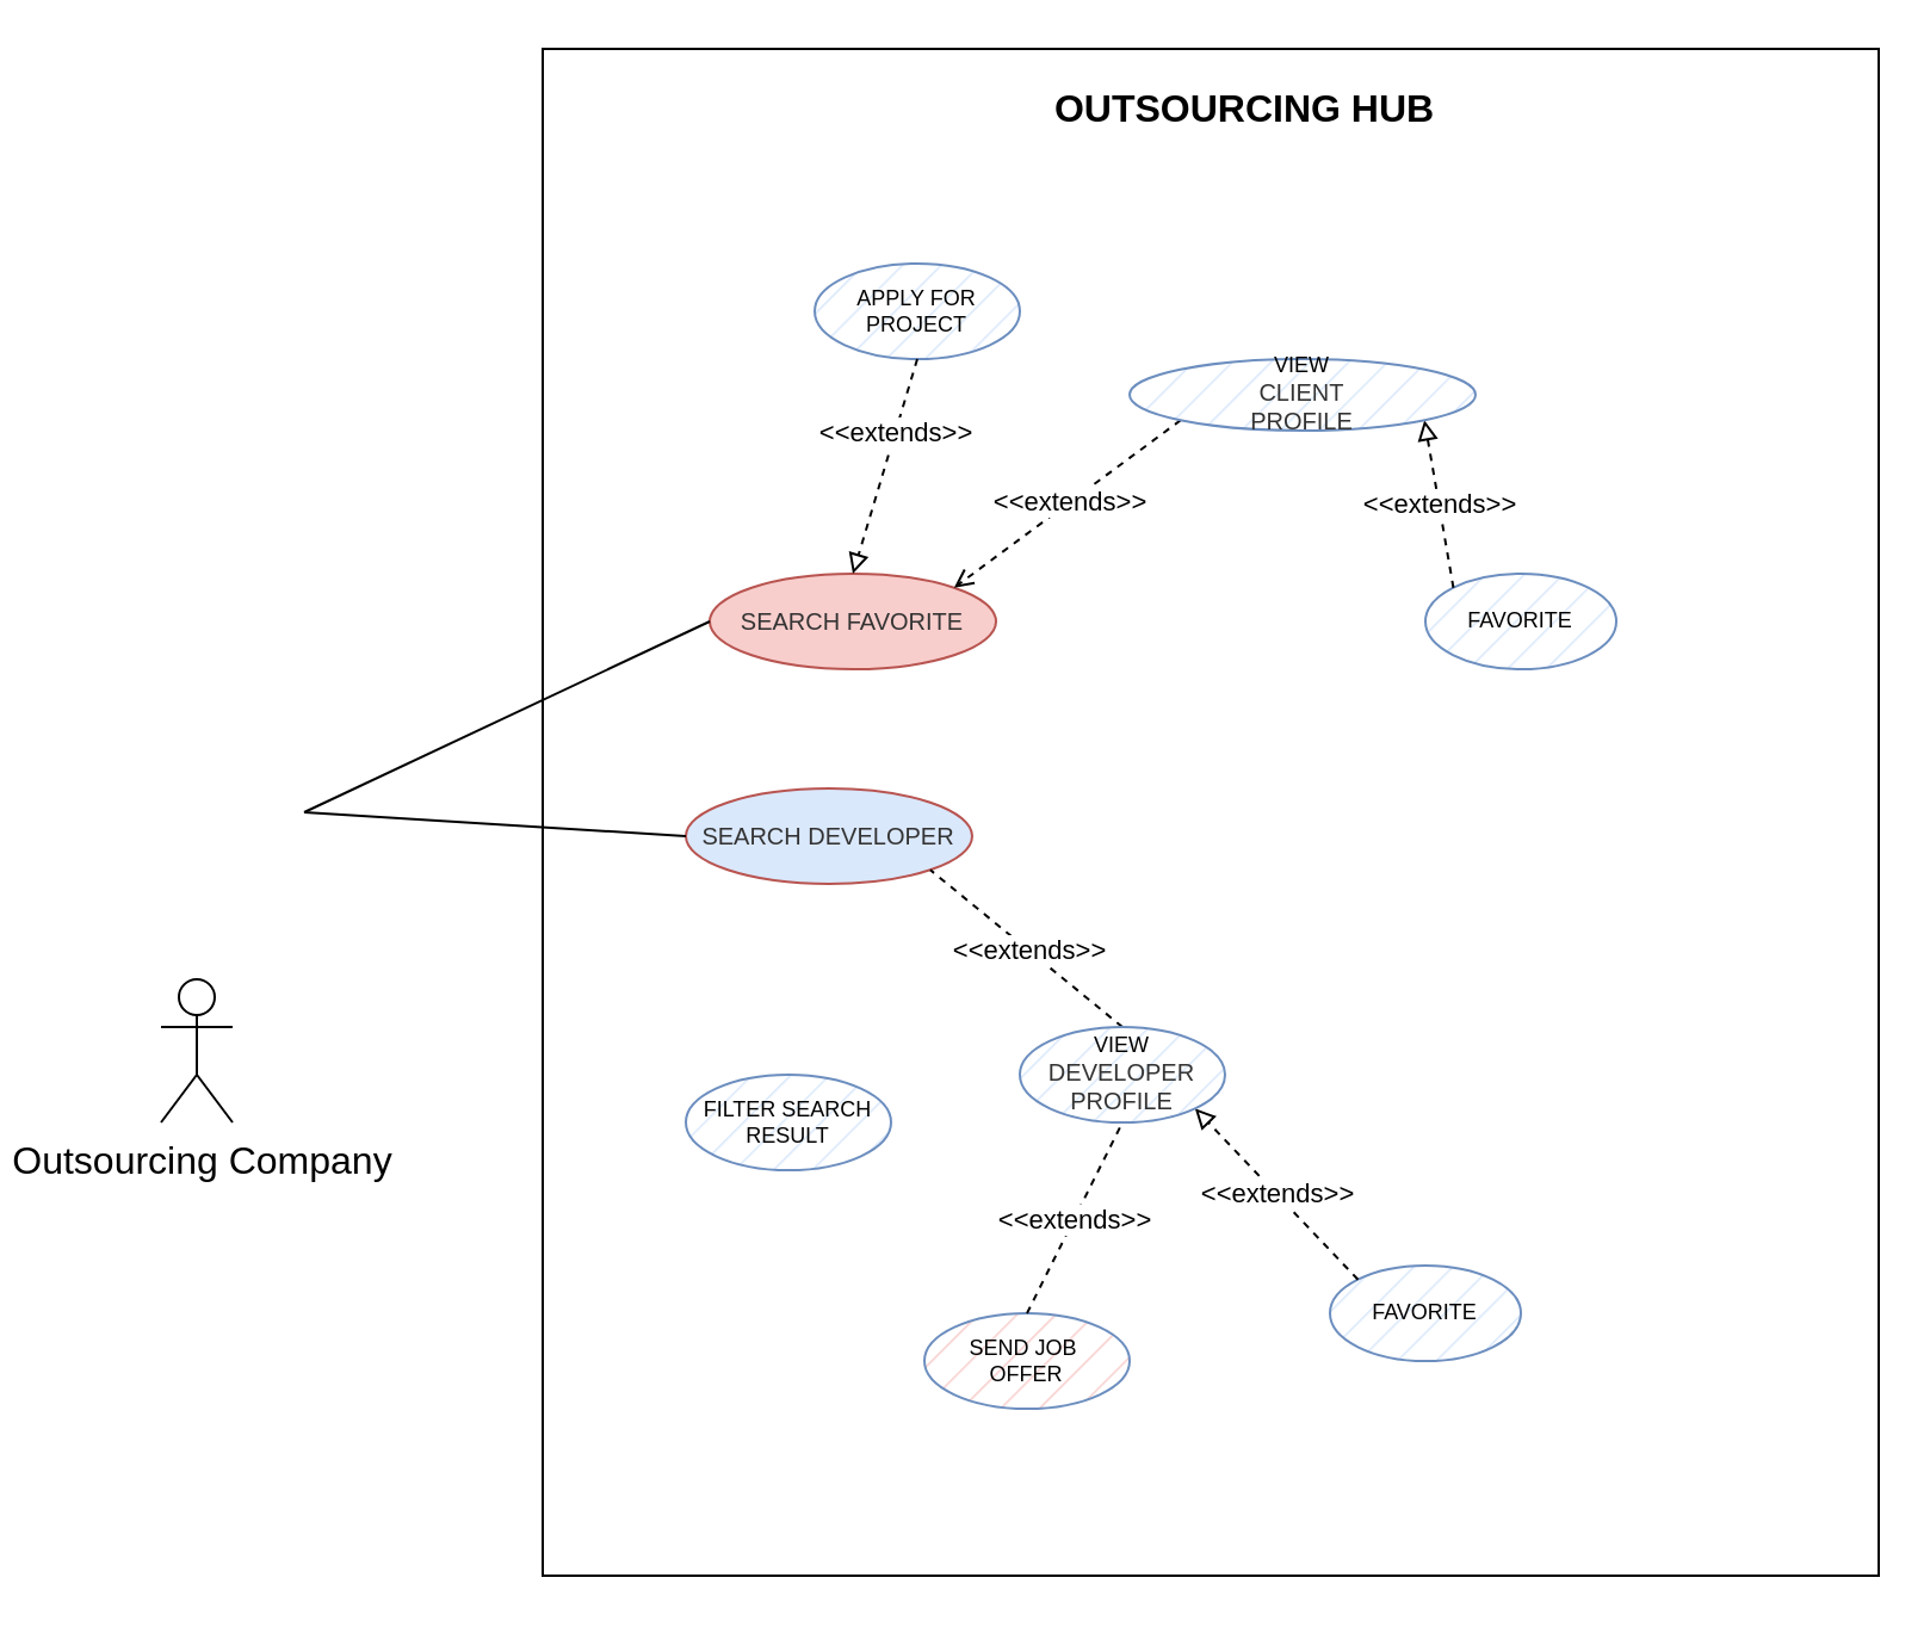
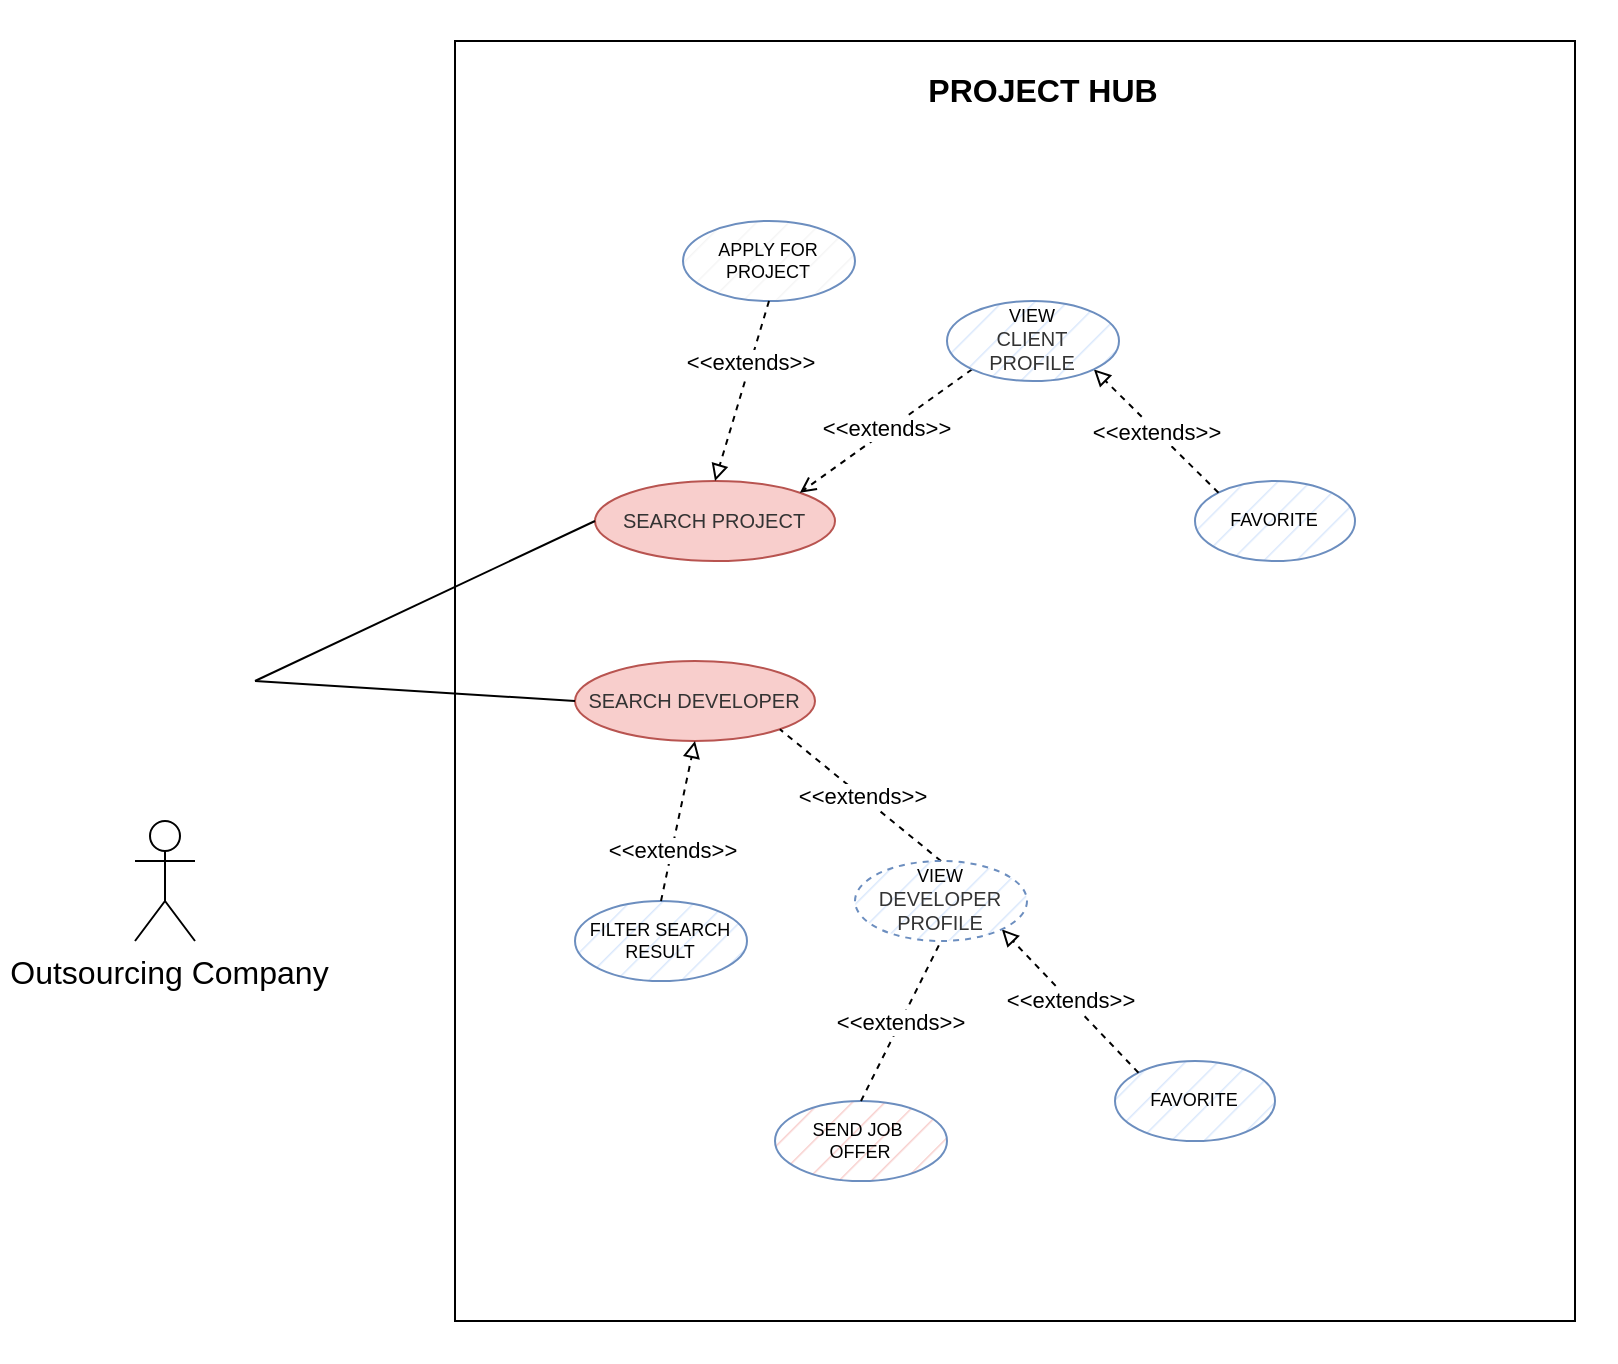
  <mxCell id="0" />
  <mxCell id="1" parent="0" />
  <mxCell id="2" value="" style="rounded=0;whiteSpace=wrap;html=1;" parent="1" vertex="1"><mxGeometry x="180" y="20" width="560" height="640" as="geometry" /></mxCell>
- <mxCell id="3" value="&lt;b&gt;&lt;font style=&quot;font-size: 16px;&quot;&gt;OUTSOURCING HUB&lt;/font&gt;&lt;/b&gt;" style="text;html=1;align=center;verticalAlign=middle;resizable=0;points=[];autosize=1;strokeColor=none;fillColor=none;" parent="1" vertex="1"><mxGeometry x="384" y="30" width="180" height="30" as="geometry" /></mxCell>
+ <mxCell id="3" value="&lt;b&gt;&lt;font style=&quot;font-size: 16px;&quot;&gt;PROJECT HUB&lt;/font&gt;&lt;/b&gt;" style="text;html=1;align=center;verticalAlign=middle;resizable=0;points=[];autosize=1;strokeColor=none;fillColor=none;" parent="1" vertex="1"><mxGeometry x="384" y="30" width="180" height="30" as="geometry" /></mxCell>
  <mxCell id="4" value="&amp;nbsp;Outsourcing Company" style="shape=umlActor;verticalLabelPosition=bottom;verticalAlign=top;html=1;outlineConnect=0;fontSize=16;" parent="1" vertex="1"><mxGeometry x="20" y="410" width="30" height="60" as="geometry" /></mxCell>
- <mxCell id="5" value="&lt;span style=&quot;caret-color: rgb(0, 0, 0); font-family: Helvetica; font-size: x-small; font-style: normal; font-variant-caps: normal; font-weight: 400; letter-spacing: normal; text-align: center; text-indent: 0px; text-transform: none; word-spacing: 0px; -webkit-text-stroke-width: 0px; text-decoration: none; float: none; display: inline !important;&quot;&gt;&lt;font color=&quot;#333333&quot;&gt;SEARCH DEVELOPER&lt;/font&gt;&lt;/span&gt;" style="ellipse;whiteSpace=wrap;html=1;fillColor=#dae8fc;strokeColor=#b85450;" parent="1" vertex="1"><mxGeometry x="240" y="330" width="120" height="40" as="geometry" /></mxCell>
+ <mxCell id="5" value="&lt;span style=&quot;caret-color: rgb(0, 0, 0); font-family: Helvetica; font-size: x-small; font-style: normal; font-variant-caps: normal; font-weight: 400; letter-spacing: normal; text-align: center; text-indent: 0px; text-transform: none; word-spacing: 0px; -webkit-text-stroke-width: 0px; text-decoration: none; float: none; display: inline !important;&quot;&gt;&lt;font color=&quot;#333333&quot;&gt;SEARCH DEVELOPER&lt;/font&gt;&lt;/span&gt;" style="ellipse;whiteSpace=wrap;html=1;fillColor=#f8cecc;strokeColor=#b85450;" parent="1" vertex="1"><mxGeometry x="240" y="330" width="120" height="40" as="geometry" /></mxCell>
  <mxCell id="6" value="&lt;font style=&quot;font-size: 9px;&quot;&gt;SEND JOB&amp;nbsp;&lt;br&gt;OFFER&lt;br style=&quot;font-size: 9px;&quot;&gt;&lt;/font&gt;" style="ellipse;whiteSpace=wrap;html=1;fillColor=#f8cecc;strokeColor=#6c8ebf;fontSize=9;strokeWidth=1;fillStyle=hatch;" parent="1" vertex="1"><mxGeometry x="340" y="550" width="86" height="40" as="geometry" /></mxCell>
  <mxCell id="7" value="&lt;font style=&quot;font-size: 9px;&quot;&gt;FILTER SEARCH RESULT&lt;br style=&quot;font-size: 9px;&quot;&gt;&lt;/font&gt;" style="ellipse;whiteSpace=wrap;html=1;fillColor=#dae8fc;strokeColor=#6c8ebf;fontSize=9;strokeWidth=1;fillStyle=hatch;" parent="1" vertex="1"><mxGeometry x="240" y="450" width="86" height="40" as="geometry" /></mxCell>
+ <mxCell id="8" value="&amp;lt;&amp;lt;extends&amp;gt;&amp;gt;" style="endArrow=block;endFill=0;html=1;rounded=0;dashed=1;exitX=0.5;exitY=0;exitDx=0;exitDy=0;entryX=0.5;entryY=1;entryDx=0;entryDy=0;" parent="1" source="7" target="5" edge="1"><mxGeometry x="-0.333" width="160" relative="1" as="geometry"><mxPoint x="214.18" y="194.142" as="sourcePoint" /><mxPoint x="309.25" y="340" as="targetPoint" /><Array as="points" /><mxPoint y="1" as="offset" /></mxGeometry></mxCell>
  <mxCell id="9" value="&amp;lt;&amp;lt;extends&amp;gt;&amp;gt;" style="endArrow=none;endFill=0;html=1;rounded=0;dashed=1;exitX=0.5;exitY=0;exitDx=0;exitDy=0;entryX=0.5;entryY=1;entryDx=0;entryDy=0;" parent="1" source="6" target="14" edge="1"><mxGeometry x="-0.014" width="160" relative="1" as="geometry"><mxPoint x="575.66" y="269.28" as="sourcePoint" /><mxPoint x="495.75" y="380" as="targetPoint" /><Array as="points" /><mxPoint as="offset" /></mxGeometry></mxCell>
  <mxCell id="10" value="&lt;font style=&quot;font-size: 9px;&quot;&gt;FAVORITE&lt;br style=&quot;font-size: 9px;&quot;&gt;&lt;/font&gt;" style="ellipse;whiteSpace=wrap;html=1;fillColor=#dae8fc;strokeColor=#6c8ebf;fontSize=9;strokeWidth=1;fillStyle=hatch;" parent="1" vertex="1"><mxGeometry x="510" y="530" width="80" height="40" as="geometry" /></mxCell>
  <mxCell id="11" value="&amp;lt;&amp;lt;extends&amp;gt;&amp;gt;" style="endArrow=block;endFill=0;html=1;rounded=0;dashed=1;exitX=0;exitY=0;exitDx=0;exitDy=0;entryX=1;entryY=1;entryDx=0;entryDy=0;" parent="1" source="10" target="14" edge="1"><mxGeometry x="-0.014" width="160" relative="1" as="geometry"><mxPoint x="591.5" y="300" as="sourcePoint" /><mxPoint x="391.5" y="320" as="targetPoint" /><mxPoint as="offset" /></mxGeometry></mxCell>
  <mxCell id="12" style="rounded=0;orthogonalLoop=1;jettySize=auto;html=1;exitX=0;exitY=0.5;exitDx=0;exitDy=0;endArrow=none;endFill=0;" parent="1" source="5" edge="1"><mxGeometry relative="1" as="geometry"><mxPoint x="80" y="340" as="targetPoint" /><mxPoint x="467.574" y="635.858" as="sourcePoint" /></mxGeometry></mxCell>
  <mxCell id="13" value="&amp;lt;&amp;lt;extends&amp;gt;&amp;gt;" style="endArrow=none;endFill=0;html=1;rounded=0;dashed=1;entryX=1;entryY=1;entryDx=0;entryDy=0;exitX=0.5;exitY=0;exitDx=0;exitDy=0;" parent="1" source="14" target="5" edge="1"><mxGeometry x="-0.014" width="160" relative="1" as="geometry"><mxPoint x="440" y="330" as="sourcePoint" /><mxPoint x="360" y="337" as="targetPoint" /><Array as="points" /><mxPoint as="offset" /></mxGeometry></mxCell>
- <mxCell id="14" value="&lt;font style=&quot;font-size: 9px;&quot;&gt;VIEW&lt;br style=&quot;border-color: var(--border-color); font-size: 12px; color: rgb(51, 51, 51);&quot;&gt;&lt;span style=&quot;border-color: var(--border-color); color: rgb(51, 51, 51); font-size: x-small;&quot;&gt;DEVELOPER&lt;/span&gt;&lt;br style=&quot;border-color: var(--border-color); font-size: 12px; color: rgb(51, 51, 51);&quot;&gt;&lt;span style=&quot;border-color: var(--border-color); color: rgb(51, 51, 51); font-size: x-small;&quot;&gt;PROFILE&lt;/span&gt;&lt;br style=&quot;font-size: 9px;&quot;&gt;&lt;/font&gt;" style="ellipse;whiteSpace=wrap;html=1;fillColor=#dae8fc;strokeColor=#6c8ebf;fontSize=9;strokeWidth=1;fillStyle=hatch;" parent="1" vertex="1"><mxGeometry x="380" y="430" width="86" height="40" as="geometry" /></mxCell>
- <mxCell id="15" value="&lt;span style=&quot;caret-color: rgb(0, 0, 0); font-family: Helvetica; font-size: x-small; font-style: normal; font-variant-caps: normal; font-weight: 400; letter-spacing: normal; text-align: center; text-indent: 0px; text-transform: none; word-spacing: 0px; -webkit-text-stroke-width: 0px; text-decoration: none; float: none; display: inline !important;&quot;&gt;&lt;font color=&quot;#333333&quot;&gt;SEARCH FAVORITE&lt;/font&gt;&lt;/span&gt;" style="ellipse;whiteSpace=wrap;html=1;fillColor=#f8cecc;strokeColor=#b85450;" vertex="1" parent="1"><mxGeometry x="250" y="240" width="120" height="40" as="geometry" /></mxCell>
- <mxCell id="16" value="&lt;font style=&quot;font-size: 9px;&quot;&gt;APPLY FOR PROJECT&lt;br style=&quot;font-size: 9px;&quot;&gt;&lt;/font&gt;" style="ellipse;whiteSpace=wrap;html=1;fillColor=#dae8fc;strokeColor=#6c8ebf;fontSize=9;strokeWidth=1;fillStyle=hatch;" vertex="1" parent="1"><mxGeometry x="294" y="110" width="86" height="40" as="geometry" /></mxCell>
+ <mxCell id="14" value="&lt;font style=&quot;font-size: 9px;&quot;&gt;VIEW&lt;br style=&quot;border-color: var(--border-color); font-size: 12px; color: rgb(51, 51, 51);&quot;&gt;&lt;span style=&quot;border-color: var(--border-color); color: rgb(51, 51, 51); font-size: x-small;&quot;&gt;DEVELOPER&lt;/span&gt;&lt;br style=&quot;border-color: var(--border-color); font-size: 12px; color: rgb(51, 51, 51);&quot;&gt;&lt;span style=&quot;border-color: var(--border-color); color: rgb(51, 51, 51); font-size: x-small;&quot;&gt;PROFILE&lt;/span&gt;&lt;br style=&quot;font-size: 9px;&quot;&gt;&lt;/font&gt;" style="ellipse;whiteSpace=wrap;html=1;fillColor=#dae8fc;strokeColor=#6c8ebf;fontSize=9;strokeWidth=1;fillStyle=hatch;dashed=1;" parent="1" vertex="1"><mxGeometry x="380" y="430" width="86" height="40" as="geometry" /></mxCell>
+ <mxCell id="15" value="&lt;span style=&quot;caret-color: rgb(0, 0, 0); font-family: Helvetica; font-size: x-small; font-style: normal; font-variant-caps: normal; font-weight: 400; letter-spacing: normal; text-align: center; text-indent: 0px; text-transform: none; word-spacing: 0px; -webkit-text-stroke-width: 0px; text-decoration: none; float: none; display: inline !important;&quot;&gt;&lt;font color=&quot;#333333&quot;&gt;SEARCH PROJECT&lt;/font&gt;&lt;/span&gt;" style="ellipse;whiteSpace=wrap;html=1;fillColor=#f8cecc;strokeColor=#b85450;" vertex="1" parent="1"><mxGeometry x="250" y="240" width="120" height="40" as="geometry" /></mxCell>
+ <mxCell id="16" value="&lt;font style=&quot;font-size: 9px;&quot;&gt;APPLY FOR PROJECT&lt;br style=&quot;font-size: 9px;&quot;&gt;&lt;/font&gt;" style="ellipse;whiteSpace=wrap;html=1;fillColor=#f5f5f5;strokeColor=#6c8ebf;fontSize=9;strokeWidth=1;fillStyle=hatch;" vertex="1" parent="1"><mxGeometry x="294" y="110" width="86" height="40" as="geometry" /></mxCell>
  <mxCell id="17" value="&amp;lt;&amp;lt;extends&amp;gt;&amp;gt;" style="endArrow=block;endFill=0;html=1;rounded=0;dashed=1;exitX=0.5;exitY=1;exitDx=0;exitDy=0;entryX=0.5;entryY=0;entryDx=0;entryDy=0;" edge="1" parent="1" source="16" target="15"><mxGeometry x="-0.333" width="160" relative="1" as="geometry"><mxPoint x="264.18" y="-25.858" as="sourcePoint" /><mxPoint x="359.25" y="120" as="targetPoint" /><Array as="points" /><mxPoint y="1" as="offset" /></mxGeometry></mxCell>
  <mxCell id="18" value="&lt;font style=&quot;font-size: 9px;&quot;&gt;FAVORITE&lt;br style=&quot;font-size: 9px;&quot;&gt;&lt;/font&gt;" style="ellipse;whiteSpace=wrap;html=1;fillColor=#dae8fc;strokeColor=#6c8ebf;fontSize=9;strokeWidth=1;fillStyle=hatch;" vertex="1" parent="1"><mxGeometry x="550" y="240" width="80" height="40" as="geometry" /></mxCell>
  <mxCell id="19" value="&amp;lt;&amp;lt;extends&amp;gt;&amp;gt;" style="endArrow=block;endFill=0;html=1;rounded=0;dashed=1;exitX=0;exitY=0;exitDx=0;exitDy=0;entryX=1;entryY=1;entryDx=0;entryDy=0;" edge="1" parent="1" source="18" target="21"><mxGeometry x="-0.014" width="160" relative="1" as="geometry"><mxPoint x="641.5" y="80" as="sourcePoint" /><mxPoint x="441.5" y="100" as="targetPoint" /><Array as="points" /><mxPoint as="offset" /></mxGeometry></mxCell>
  <mxCell id="20" value="&amp;lt;&amp;lt;extends&amp;gt;&amp;gt;" style="endArrow=open;endFill=0;html=1;rounded=0;dashed=1;entryX=1;entryY=0;entryDx=0;entryDy=0;exitX=0;exitY=1;exitDx=0;exitDy=0;" edge="1" parent="1" source="21" target="15"><mxGeometry x="-0.014" width="160" relative="1" as="geometry"><mxPoint x="490" y="110" as="sourcePoint" /><mxPoint x="410" y="117" as="targetPoint" /><mxPoint as="offset" /></mxGeometry></mxCell>
- <mxCell id="21" value="&lt;font style=&quot;&quot;&gt;VIEW&lt;br style=&quot;border-color: var(--border-color); font-size: 12px; color: rgb(51, 51, 51);&quot;&gt;&lt;font size=&quot;1&quot; color=&quot;#333333&quot;&gt;CLIENT&lt;/font&gt;&lt;br style=&quot;border-color: var(--border-color); font-size: 12px; color: rgb(51, 51, 51);&quot;&gt;&lt;span style=&quot;font-size: x-small; border-color: var(--border-color); color: rgb(51, 51, 51);&quot;&gt;PROFILE&lt;/span&gt;&lt;br style=&quot;font-size: 9px;&quot;&gt;&lt;/font&gt;" style="ellipse;whiteSpace=wrap;html=1;fillColor=#dae8fc;strokeColor=#6c8ebf;fontSize=9;strokeWidth=1;fillStyle=hatch;" vertex="1" parent="1"><mxGeometry x="426" y="150" width="145" height="30" as="geometry" /></mxCell>
+ <mxCell id="21" value="&lt;font style=&quot;&quot;&gt;VIEW&lt;br style=&quot;border-color: var(--border-color); font-size: 12px; color: rgb(51, 51, 51);&quot;&gt;&lt;font size=&quot;1&quot; color=&quot;#333333&quot;&gt;CLIENT&lt;/font&gt;&lt;br style=&quot;border-color: var(--border-color); font-size: 12px; color: rgb(51, 51, 51);&quot;&gt;&lt;span style=&quot;font-size: x-small; border-color: var(--border-color); color: rgb(51, 51, 51);&quot;&gt;PROFILE&lt;/span&gt;&lt;br style=&quot;font-size: 9px;&quot;&gt;&lt;/font&gt;" style="ellipse;whiteSpace=wrap;html=1;fillColor=#dae8fc;strokeColor=#6c8ebf;fontSize=9;strokeWidth=1;fillStyle=hatch;" vertex="1" parent="1"><mxGeometry x="426" y="150" width="86" height="40" as="geometry" /></mxCell>
  <mxCell id="22" style="rounded=0;orthogonalLoop=1;jettySize=auto;html=1;exitX=0;exitY=0.5;exitDx=0;exitDy=0;endArrow=none;endFill=0;" edge="1" parent="1" source="15"><mxGeometry relative="1" as="geometry"><mxPoint x="80" y="340" as="targetPoint" /><mxPoint x="250" y="360" as="sourcePoint" /></mxGeometry></mxCell>
